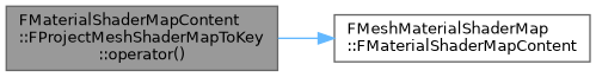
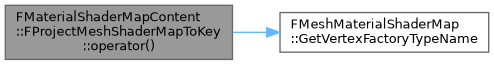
  digraph {
    rankdir=LR
    node [fontname=Helvetica fontsize=10 shape=box style=filled]
    n1 [color=gray40 fillcolor=grey60 fontcolor=black height=0.2 label="FMaterialShaderMapContent\l::FProjectMeshShaderMapToKey\l::operator()" width=0.4]
-   n2 [color=grey40 fillcolor=white height=0.2 label="FMeshMaterialShaderMap\l::FMaterialShaderMapContent" width=0.4]
+   n2 [color=grey40 fillcolor=white height=0.2 label="FMeshMaterialShaderMap\l::GetVertexFactoryTypeName" width=0.4]
    n1 -> n2 [color=steelblue1 fontname=Helvetica fontsize=10 labelfontname=Helvetica labelfontsize=10 style=solid]
  }
